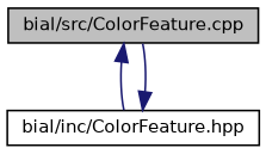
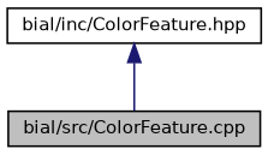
  digraph {
    node [color=black fontname=Helvetica fontsize=10 shape=record style=filled]
    edge [color=midnightblue dir=back fontname=Helvetica fontsize=10 labelfontname=Helvetica labelfontsize=10 style=solid]
    n1 [fillcolor=grey75 fontcolor=black height=0.2 label="bial/src/ColorFeature.cpp" width=0.4]
    n2 [fillcolor=white height=0.2 label="bial/inc/ColorFeature.hpp" width=0.4]
-   n1 -> n2
    n2 -> n1
  }
